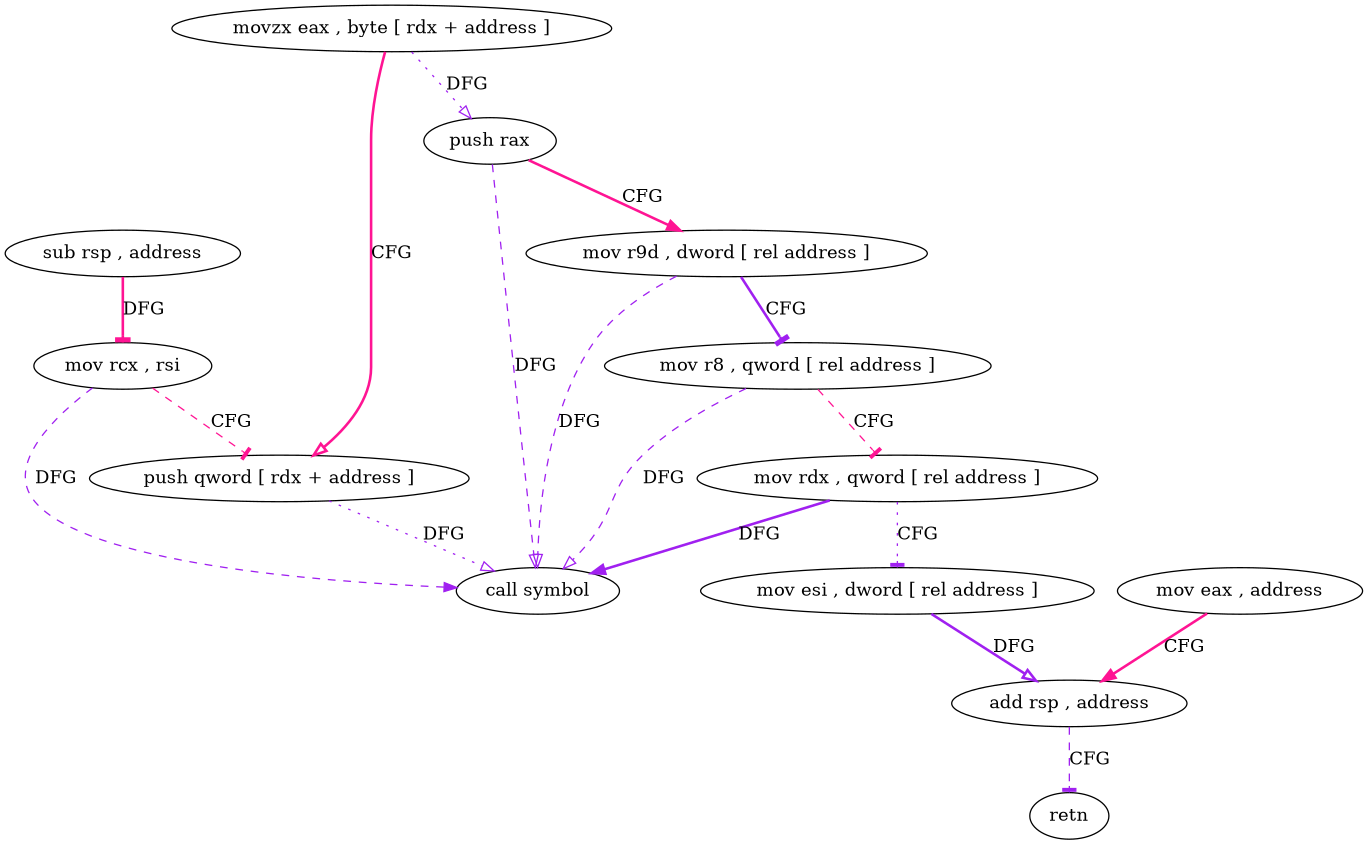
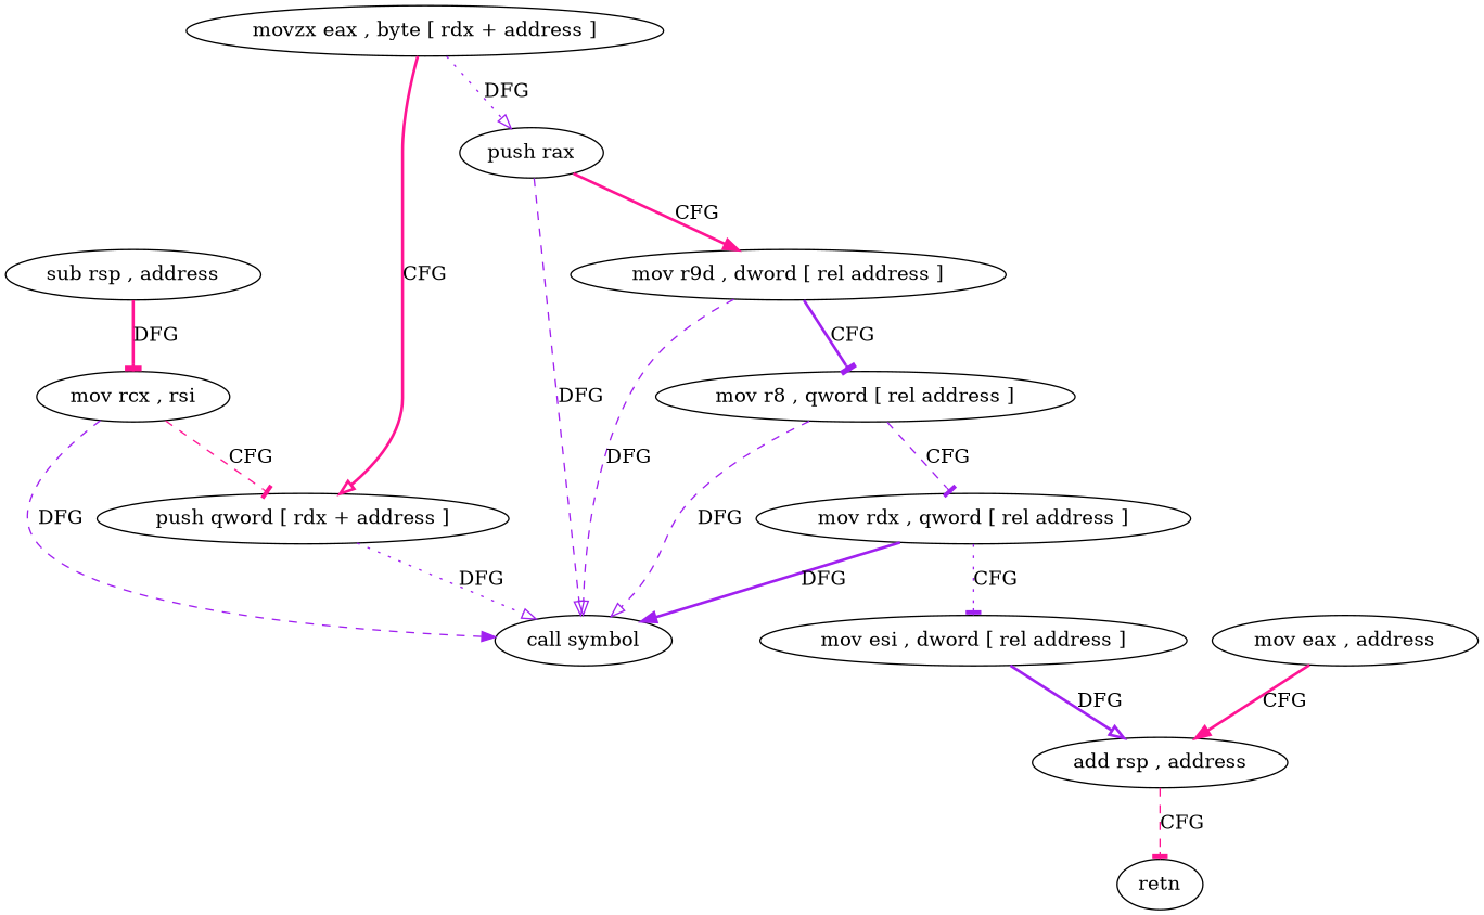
  digraph {
    edge [arrowhead=onormal color=purple style=bold]
    n1 [label="sub rsp , address"]
    n2 [label="mov rcx , rsi"]
    n3 [label="push qword [ rdx + address ]"]
    n4 [label="call symbol"]
    n5 [label="movzx eax , byte [ rdx + address ]"]
    n6 [label="push rax"]
    n7 [label="mov r9d , dword [ rel address ]"]
    n8 [label="mov r8 , qword [ rel address ]"]
    n9 [label="mov rdx , qword [ rel address ]"]
    n10 [label="mov esi , dword [ rel address ]"]
    n11 [label="add rsp , address"]
    n12 [label="mov eax , address"]
    n13 [label=retn]
    n1 -> n2 [arrowhead=tee color=deeppink label=DFG]
    n2 -> n3 [arrowhead=tee color=deeppink label=CFG style=dashed]
    n2 -> n4 [arrowhead=normal label=DFG style=dashed]
    n3 -> n4 [label=DFG style=dotted]
    n5 -> n3 [color=deeppink label=CFG]
    n5 -> n6 [label=DFG style=dotted]
    n6 -> n4 [label=DFG style=dashed]
    n6 -> n7 [arrowhead=normal color=deeppink label=CFG]
    n7 -> n4 [label=DFG style=dashed]
    n7 -> n8 [arrowhead=tee label=CFG]
    n8 -> n4 [label=DFG style=dashed]
-   n8 -> n9 [arrowhead=tee color=deeppink label=CFG style=dashed]
+   n8 -> n9 [arrowhead=tee label=CFG style=dashed]
    n9 -> n4 [arrowhead=normal label=DFG]
    n9 -> n10 [arrowhead=tee label=CFG style=dotted]
    n10 -> n11 [label=DFG]
-   n11 -> n13 [arrowhead=tee label=CFG style=dashed]
+   n11 -> n13 [arrowhead=tee color=deeppink label=CFG style=dashed]
    n12 -> n11 [arrowhead=normal color=deeppink label=CFG]
  }
